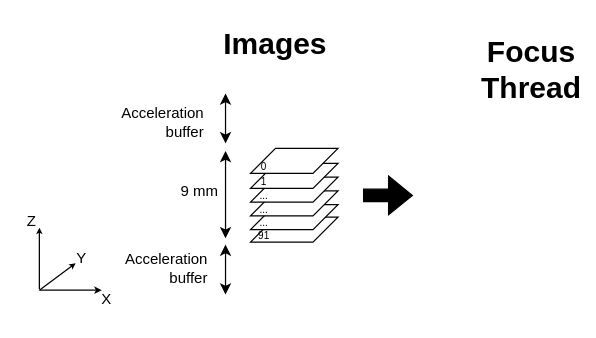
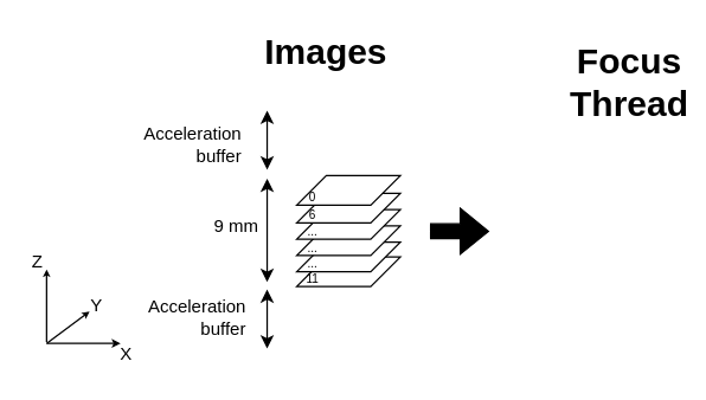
  <mxCell id="0" />
  <mxCell id="1" parent="0" />
  <mxCell id="2" value="" style="shape=parallelogram;perimeter=parallelogramPerimeter;whiteSpace=wrap;html=1;fixedSize=1;" vertex="1" parent="1"><mxGeometry x="200" y="173" width="70" height="20" as="geometry" /></mxCell>
  <mxCell id="3" value="" style="shape=parallelogram;perimeter=parallelogramPerimeter;whiteSpace=wrap;html=1;fixedSize=1;" vertex="1" parent="1"><mxGeometry x="200" y="163" width="70" height="20" as="geometry" /></mxCell>
  <mxCell id="4" value="" style="shape=parallelogram;perimeter=parallelogramPerimeter;whiteSpace=wrap;html=1;fixedSize=1;" vertex="1" parent="1"><mxGeometry x="200" y="152" width="70" height="20" as="geometry" /></mxCell>
  <mxCell id="5" value="" style="shape=parallelogram;perimeter=parallelogramPerimeter;whiteSpace=wrap;html=1;fixedSize=1;" vertex="1" parent="1"><mxGeometry x="200" y="141" width="70" height="20" as="geometry" /></mxCell>
  <mxCell id="6" value="" style="shape=parallelogram;perimeter=parallelogramPerimeter;whiteSpace=wrap;html=1;fixedSize=1;" vertex="1" parent="1"><mxGeometry x="200" y="130" width="70" height="20" as="geometry" /></mxCell>
  <mxCell id="7" value="" style="shape=parallelogram;perimeter=parallelogramPerimeter;whiteSpace=wrap;html=1;fixedSize=1;" vertex="1" parent="1"><mxGeometry x="200" y="118" width="70" height="20" as="geometry" /></mxCell>
  <mxCell id="8" value="" style="endArrow=classic;startArrow=classic;html=1;rounded=0;" edge="1" parent="1"><mxGeometry width="50" height="50" relative="1" as="geometry"><mxPoint x="180" y="190" as="sourcePoint" /><mxPoint x="180" y="120" as="targetPoint" /><Array as="points"><mxPoint x="180" y="152" /></Array></mxGeometry></mxCell>
  <mxCell id="9" value="9 mm" style="text;html=1;align=center;verticalAlign=middle;resizable=0;points=[];autosize=1;strokeColor=none;fillColor=none;" vertex="1" parent="1"><mxGeometry x="134" y="138" width="50" height="30" as="geometry" /></mxCell>
  <mxCell id="10" value="0" style="text;html=1;align=center;verticalAlign=middle;whiteSpace=wrap;rounded=0;fontSize=8;" vertex="1" parent="1"><mxGeometry x="181" y="118" width="60" height="30" as="geometry" /></mxCell>
- <mxCell id="11" value="1" style="text;html=1;align=center;verticalAlign=middle;whiteSpace=wrap;rounded=0;fontSize=8;" vertex="1" parent="1"><mxGeometry x="181" y="130" width="60" height="30" as="geometry" /></mxCell>
+ <mxCell id="11" value="6" style="text;html=1;align=center;verticalAlign=middle;whiteSpace=wrap;rounded=0;fontSize=8;" vertex="1" parent="1"><mxGeometry x="181" y="130" width="60" height="30" as="geometry" /></mxCell>
  <mxCell id="12" value="..." style="text;html=1;align=center;verticalAlign=middle;whiteSpace=wrap;rounded=0;fontSize=8;" vertex="1" parent="1"><mxGeometry x="181" y="141" width="60" height="30" as="geometry" /></mxCell>
  <mxCell id="13" value="..." style="text;html=1;align=center;verticalAlign=middle;whiteSpace=wrap;rounded=0;fontSize=8;" vertex="1" parent="1"><mxGeometry x="181" y="152" width="60" height="30" as="geometry" /></mxCell>
  <mxCell id="14" value="..." style="text;html=1;align=center;verticalAlign=middle;whiteSpace=wrap;rounded=0;fontSize=8;" vertex="1" parent="1"><mxGeometry x="181" y="163" width="60" height="30" as="geometry" /></mxCell>
- <mxCell id="15" value="91" style="text;html=1;align=center;verticalAlign=middle;whiteSpace=wrap;rounded=0;fontSize=8;" vertex="1" parent="1"><mxGeometry x="181" y="173" width="60" height="30" as="geometry" /></mxCell>
+ <mxCell id="15" value="11" style="text;html=1;align=center;verticalAlign=middle;whiteSpace=wrap;rounded=0;fontSize=8;" vertex="1" parent="1"><mxGeometry x="181" y="173" width="60" height="30" as="geometry" /></mxCell>
  <mxCell id="16" value="" style="endArrow=classic;startArrow=classic;html=1;rounded=0;" edge="1" parent="1"><mxGeometry width="50" height="50" relative="1" as="geometry"><mxPoint x="180" y="114" as="sourcePoint" /><mxPoint x="180" y="74" as="targetPoint" /></mxGeometry></mxCell>
  <mxCell id="17" value="Acceleration buffer" style="text;html=1;align=right;verticalAlign=middle;whiteSpace=wrap;rounded=0;" vertex="1" parent="1"><mxGeometry x="105" y="82" width="60" height="30" as="geometry" /></mxCell>
  <mxCell id="18" value="" style="endArrow=classic;startArrow=classic;html=1;rounded=0;" edge="1" parent="1"><mxGeometry width="50" height="50" relative="1" as="geometry"><mxPoint x="180" y="235" as="sourcePoint" /><mxPoint x="180" y="195" as="targetPoint" /></mxGeometry></mxCell>
  <mxCell id="19" value="Acceleration buffer" style="text;html=1;align=right;verticalAlign=middle;whiteSpace=wrap;rounded=0;" vertex="1" parent="1"><mxGeometry x="108" y="199" width="60" height="30" as="geometry" /></mxCell>
  <mxCell id="20" value="" style="shape=flexArrow;endArrow=classic;html=1;rounded=0;fillColor=#000000;" edge="1" parent="1"><mxGeometry width="50" height="50" relative="1" as="geometry"><mxPoint x="290" y="155.64" as="sourcePoint" /><mxPoint x="330" y="155.64" as="targetPoint" /></mxGeometry></mxCell>
  <mxCell id="21" value="&lt;h1&gt;Images&lt;/h1&gt;" style="text;html=1;align=center;verticalAlign=middle;whiteSpace=wrap;rounded=0;" vertex="1" parent="1"><mxGeometry x="190" y="20" width="60" height="30" as="geometry" /></mxCell>
  <mxCell id="22" value="" style="endArrow=classic;html=1;rounded=0;endSize=2;" edge="1" parent="1"><mxGeometry width="50" height="50" relative="1" as="geometry"><mxPoint x="31" y="231.5" as="sourcePoint" /><mxPoint x="60" y="210" as="targetPoint" /></mxGeometry></mxCell>
  <mxCell id="23" value="" style="endArrow=classic;html=1;rounded=0;endSize=3;" edge="1" parent="1"><mxGeometry width="50" height="50" relative="1" as="geometry"><mxPoint x="31" y="231.5" as="sourcePoint" /><mxPoint x="81" y="231.5" as="targetPoint" /></mxGeometry></mxCell>
  <mxCell id="24" value="" style="endArrow=classic;html=1;rounded=0;endSize=2;" edge="1" parent="1"><mxGeometry width="50" height="50" relative="1" as="geometry"><mxPoint x="31" y="230.5" as="sourcePoint" /><mxPoint x="31" y="181.5" as="targetPoint" /></mxGeometry></mxCell>
  <mxCell id="25" value="Z" style="text;html=1;align=center;verticalAlign=middle;whiteSpace=wrap;rounded=0;" vertex="1" parent="1"><mxGeometry x="20" y="172" width="10" height="10" as="geometry" /></mxCell>
  <mxCell id="26" value="X" style="text;html=1;align=center;verticalAlign=middle;whiteSpace=wrap;rounded=0;" vertex="1" parent="1"><mxGeometry x="80" y="229" width="10" height="19" as="geometry" /></mxCell>
  <mxCell id="27" value="Y" style="text;html=1;align=center;verticalAlign=middle;whiteSpace=wrap;rounded=0;" vertex="1" parent="1"><mxGeometry x="60" y="199" width="10" height="13" as="geometry" /></mxCell>
  <mxCell id="28" value="&lt;h1&gt;Focus Thread&lt;/h1&gt;" style="text;html=1;align=center;verticalAlign=middle;whiteSpace=wrap;rounded=0;" vertex="1" parent="1"><mxGeometry x="395" y="40" width="60" height="30" as="geometry" /></mxCell>
